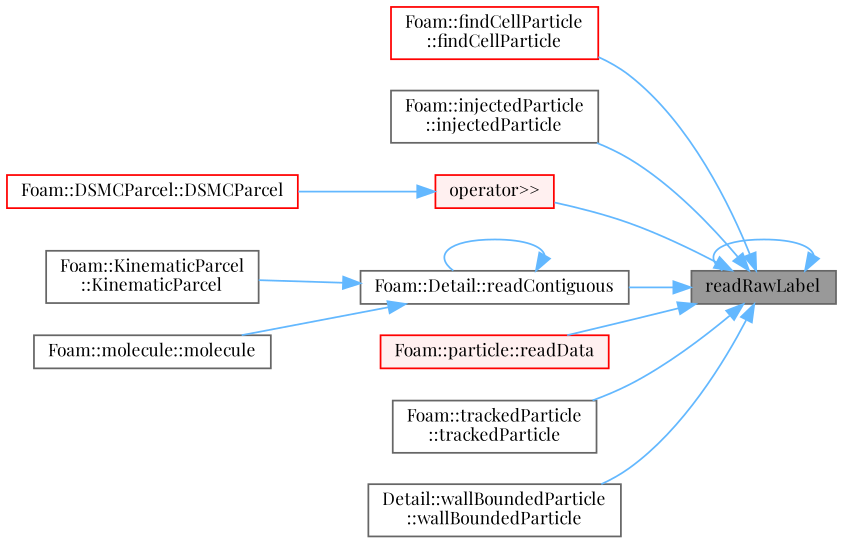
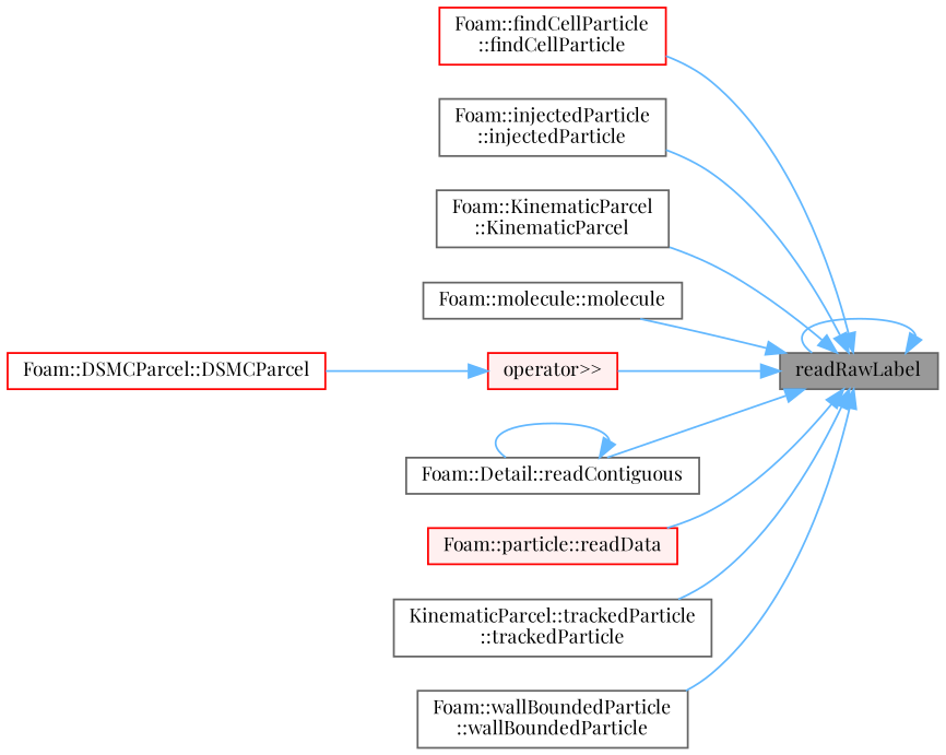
  digraph {
    fontname="Playfair Display"
    rankdir=RL
    node [color=grey40 fillcolor=white fontname="Playfair Display" fontsize=10 shape=box style=filled]
    edge [color=steelblue1 dir=back fontname="Playfair Display" fontsize=10 labelfontname=Helvetica labelfontsize=10 style=solid]
    n1 [color=gray40 fillcolor=grey60 fontcolor=black height=0.2 label=readRawLabel width=0.4]
    n2 [color=red height=0.2 label="Foam::findCellParticle\l::findCellParticle" width=0.4]
    n3 [height=0.2 label="Foam::injectedParticle\l::injectedParticle" width=0.4]
    n4 [height=0.2 label="Foam::KinematicParcel\l::KinematicParcel" width=0.4]
    n5 [height=0.2 label="Foam::molecule::molecule" width=0.4]
    n6 [color=red fillcolor="#FFF0F0" height=0.2 label="operator\>\>" width=0.4]
    n7 [height=0.2 label="Foam::Detail::readContiguous" width=0.4]
    n8 [color=red fillcolor="#FFF0F0" height=0.2 label="Foam::particle::readData" width=0.4]
-   n9 [height=0.2 label="Foam::trackedParticle\l::trackedParticle" width=0.4]
-   n10 [height=0.2 label="Detail::wallBoundedParticle\l::wallBoundedParticle" width=0.4]
+   n9 [height=0.2 label="KinematicParcel::trackedParticle\l::trackedParticle" width=0.4]
+   n10 [height=0.2 label="Foam::wallBoundedParticle\l::wallBoundedParticle" width=0.4]
    n11 [color=red height=0.2 label="Foam::DSMCParcel::DSMCParcel" width=0.4]
    n1 -> n1
    n1 -> n2
    n1 -> n3
-   n7 -> n4
-   n7 -> n5
+   n1 -> n4
+   n1 -> n5
    n1 -> n6
    n1 -> n7
    n1 -> n8
    n1 -> n9
    n1 -> n10
    n6 -> n11
    n7 -> n7
  }
